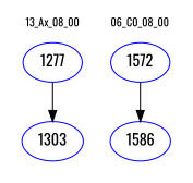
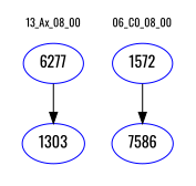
  digraph {
    fontname=Oswald
    node [color=blue fontname=Oswald]
    edge [color=black fontname=Oswald]
-   n1 [label=1277]
+   n1 [label=6277]
    n2 [label=1303]
    n3 [label=1572]
-   n4 [label=1586]
+   n4 [label=7586]
    subgraph cluster_1 {
      color=white
      fontsize=10
      label="13_Ax_08_00"
      n1
      n2
    }
    subgraph cluster_2 {
      color=white
      fontsize=10
      label="06_C0_08_00"
      n3
      n4
    }
    n1 -> n2
    n3 -> n4
  }
